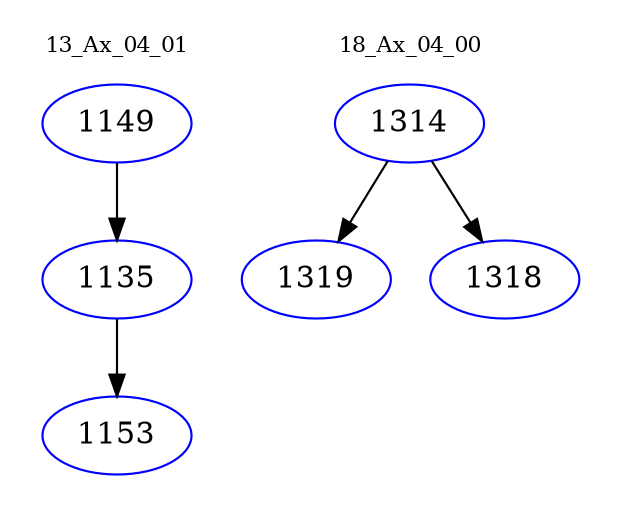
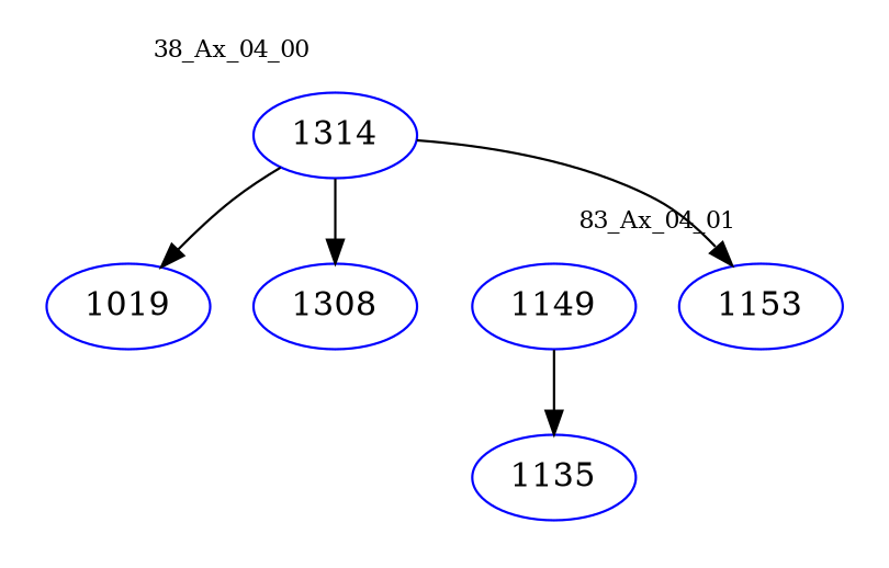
  digraph {
    node [color=blue]
    edge [color=black]
    n1 [label=1135]
    n2 [label=1153]
    n3 [label=1149]
    n4 [label=1314]
-   n5 [label=1319]
-   n6 [label=1318]
+   n5 [label=1019]
+   n6 [label=1308]
    subgraph cluster_1 {
      color=white
      fontsize=10
-     label="13_Ax_04_01"
+     label="83_Ax_04_01"
      n1
      n2
      n3
    }
    subgraph cluster_2 {
      color=white
      fontsize=10
-     label="18_Ax_04_00"
+     label="38_Ax_04_00"
      n4
      n5
      n6
    }
-   n1 -> n2
+   n4 -> n2
    n3 -> n1
    n4 -> n5
    n4 -> n6
  }
